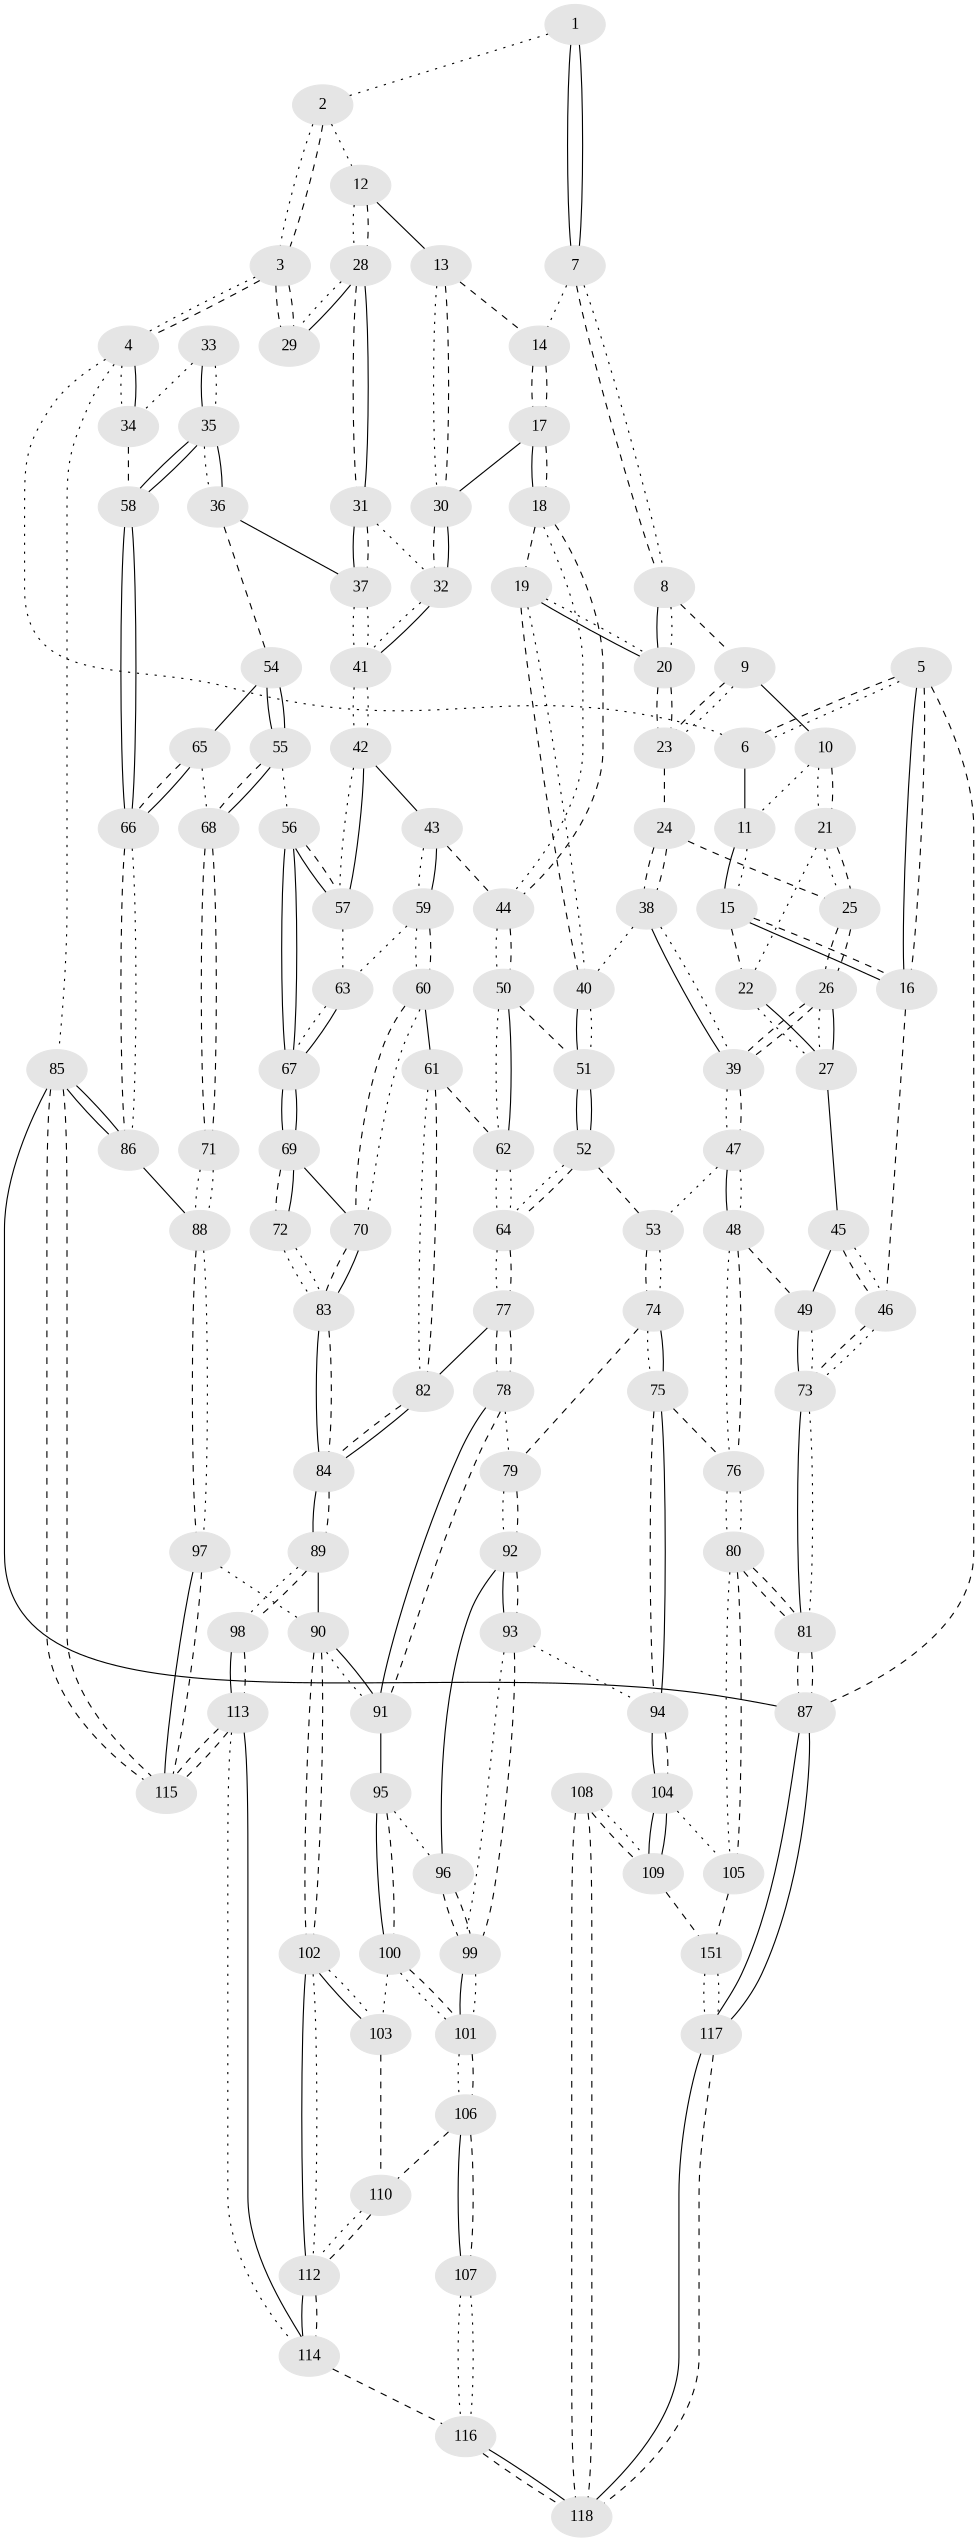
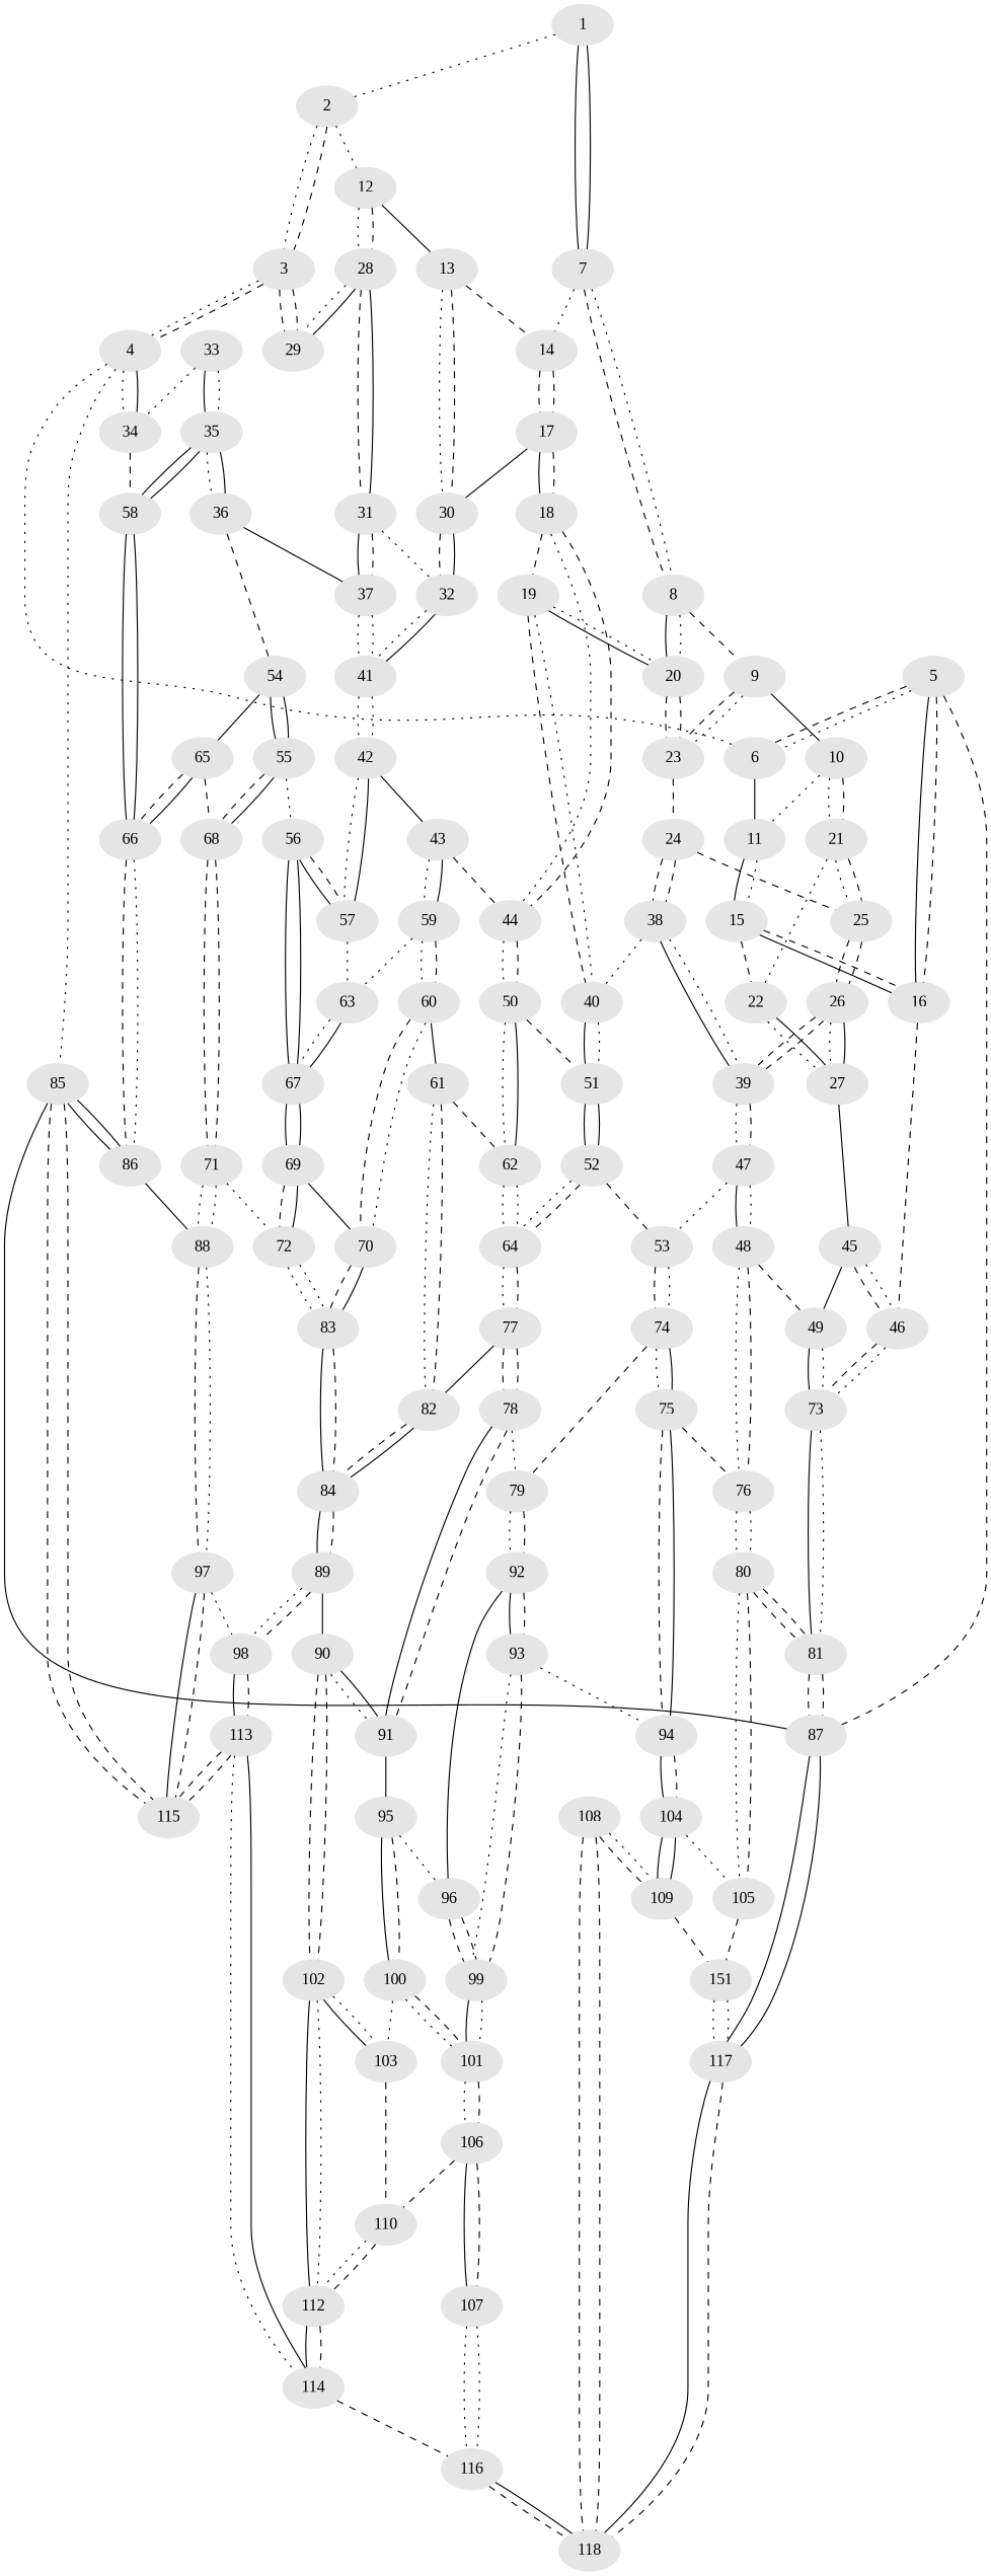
  graph {
    fontname="Liberation Serif"
    node [color=gray90 fontname="Liberation Serif" style=filled]
    edge [fontname="Liberation Serif" style=dashed]
    1
    2
    7
    3
    12
    8
    14
    4
    29
    13
    28
    34
    85
    6
    5
    16
    87
    58
    86
    115
    11
    46
    117
    15
    9
    20
    17
    10
    23
    21
    24
    22
    25
    30
    31
    32
    18
    27
    73
    19
    44
    40
    50
    51
    26
    45
    38
    39
    47
    49
    37
    41
    42
    33
    35
    36
    66
    54
    55
    65
    48
    53
    52
    43
    57
    59
    63
    60
    62
    81
    76
    74
    80
    64
    77
    75
    79
    56
    68
    67
    71
    69
    61
    70
    82
    83
    84
    78
    88
    72
    97
    94
    92
    104
    105
    91
    95
    93
    96
    n100 [label=151]
    89
    90
    98
    118
    102
    113
    103
    112
    100
    99
    101
    109
    114
    106
    110
    107
    116
    108
    1 -- 2 [style=dotted]
    1 -- 7 [style=solid]
    1 -- 7 [style=solid]
    2 -- 3 [style=dotted]
    2 -- 3
    2 -- 12 [style=dotted]
    7 -- 8
    7 -- 8 [style=dotted]
    7 -- 14 [style=dotted]
    3 -- 4 [style=dotted]
    3 -- 4
    3 -- 29
    3 -- 29
    12 -- 13 [style=solid]
    12 -- 28 [style=dotted]
    12 -- 28
    8 -- 9
    8 -- 20 [style=solid]
    8 -- 20 [style=dotted]
    14 -- 17
    14 -- 17
    4 -- 34 [style=dotted]
    4 -- 34 [style=solid]
    4 -- 85 [style=dotted]
    4 -- 6 [style=dotted]
    13 -- 14
    13 -- 30 [style=dotted]
    13 -- 30
    28 -- 29 [style=dotted]
    28 -- 29 [style=solid]
    28 -- 31
    28 -- 31 [style=solid]
    34 -- 58
    85 -- 87 [style=solid]
    85 -- 86 [style=solid]
    85 -- 86 [style=solid]
    85 -- 115
    85 -- 115
    6 -- 11 [style=solid]
    5 -- 6
    5 -- 6 [style=dotted]
    5 -- 16 [style=solid]
    5 -- 16
    5 -- 87
    16 -- 46
    87 -- 117 [style=solid]
    87 -- 117 [style=solid]
    58 -- 66 [style=solid]
    58 -- 66 [style=solid]
    86 -- 88 [style=solid]
    11 -- 15 [style=solid]
    11 -- 15 [style=dotted]
    46 -- 73
    46 -- 73 [style=dotted]
    117 -- 118 [style=solid]
    117 -- 118
    15 -- 16 [style=solid]
    15 -- 16
    15 -- 22
    9 -- 10 [style=solid]
    9 -- 23
    9 -- 23 [style=dotted]
    20 -- 23
    20 -- 23
    17 -- 30 [style=solid]
    17 -- 18 [style=solid]
    17 -- 18
    10 -- 11 [style=dotted]
    10 -- 21 [style=dotted]
    10 -- 21
    23 -- 24
    21 -- 22 [style=dotted]
    21 -- 25 [style=dotted]
    21 -- 25
    24 -- 25
    24 -- 38
    24 -- 38
    22 -- 27 [style=dotted]
    22 -- 27 [style=solid]
    25 -- 26
    25 -- 26
    30 -- 32
    30 -- 32 [style=solid]
    31 -- 32 [style=dotted]
    31 -- 37 [style=solid]
    31 -- 37
    32 -- 41 [style=dotted]
    32 -- 41 [style=solid]
    18 -- 19
    18 -- 44 [style=dotted]
    18 -- 44
    27 -- 45 [style=solid]
    73 -- 81 [style=solid]
    73 -- 81 [style=dotted]
    19 -- 20 [style=solid]
    19 -- 20 [style=dotted]
    19 -- 40
    19 -- 40 [style=dotted]
    44 -- 50 [style=dotted]
    44 -- 50
    40 -- 51 [style=solid]
    40 -- 51 [style=dotted]
    50 -- 51
    50 -- 62 [style=dotted]
    50 -- 62 [style=solid]
    51 -- 52 [style=solid]
    51 -- 52 [style=solid]
    26 -- 27 [style=dotted]
    26 -- 27 [style=solid]
    26 -- 39
    26 -- 39
    45 -- 46
    45 -- 46 [style=dotted]
    45 -- 49 [style=solid]
    38 -- 40 [style=dotted]
    38 -- 39 [style=solid]
    38 -- 39 [style=dotted]
    39 -- 47 [style=dotted]
    39 -- 47
    47 -- 48 [style=solid]
    47 -- 48 [style=dotted]
    47 -- 53 [style=dotted]
    49 -- 73 [style=solid]
    49 -- 73 [style=dotted]
    37 -- 41 [style=dotted]
    37 -- 41 [style=dotted]
    41 -- 42 [style=dotted]
    41 -- 42 [style=dotted]
    42 -- 43 [style=solid]
    42 -- 57 [style=dotted]
    42 -- 57 [style=solid]
    33 -- 34 [style=dotted]
    33 -- 35 [style=solid]
    33 -- 35 [style=dotted]
    35 -- 58 [style=solid]
    35 -- 58 [style=solid]
    35 -- 36 [style=dotted]
    35 -- 36 [style=solid]
    36 -- 37 [style=solid]
    36 -- 54
    66 -- 86
    66 -- 86 [style=dotted]
    54 -- 55 [style=solid]
    54 -- 55 [style=solid]
    54 -- 65 [style=solid]
    55 -- 56 [style=dotted]
    55 -- 68
    55 -- 68 [style=solid]
    65 -- 66
    65 -- 66 [style=solid]
-   65 -- 68 [style=dotted]
+   65 -- 68
    48 -- 49
    48 -- 76 [style=dotted]
    48 -- 76
    53 -- 74
    53 -- 74 [style=dotted]
    52 -- 53
    52 -- 64 [style=dotted]
    52 -- 64
    43 -- 44
    43 -- 59 [style=dotted]
    43 -- 59 [style=solid]
    57 -- 63 [style=dotted]
    59 -- 63 [style=dotted]
    59 -- 60 [style=dotted]
    59 -- 60
    63 -- 67 [style=dotted]
    63 -- 67 [style=solid]
    60 -- 61 [style=solid]
    60 -- 70
    60 -- 70 [style=dotted]
    62 -- 64 [style=dotted]
    62 -- 64 [style=dotted]
    81 -- 87
    81 -- 87
    76 -- 80 [style=dotted]
    76 -- 80 [style=dotted]
    74 -- 75 [style=dotted]
    74 -- 75 [style=solid]
    74 -- 79
    80 -- 81
    80 -- 81
    80 -- 105 [style=dotted]
    80 -- 105
    64 -- 77 [style=dotted]
    64 -- 77
    77 -- 82 [style=solid]
    77 -- 78
    77 -- 78
    75 -- 76
    75 -- 94
    75 -- 94 [style=solid]
    79 -- 92 [style=dotted]
    79 -- 92
    56 -- 57 [style=solid]
    56 -- 57
    56 -- 67 [style=solid]
    56 -- 67 [style=solid]
    68 -- 71
    68 -- 71
    67 -- 69 [style=solid]
    67 -- 69 [style=solid]
    71 -- 88 [style=dotted]
    71 -- 88 [style=dotted]
+   71 -- 72 [style=dotted]
    69 -- 70 [style=solid]
    69 -- 72
    69 -- 72 [style=solid]
    61 -- 62
    61 -- 82 [style=dotted]
    61 -- 82
    70 -- 83
    70 -- 83 [style=solid]
    82 -- 84
    82 -- 84 [style=solid]
    83 -- 84 [style=solid]
    83 -- 84
    84 -- 89 [style=solid]
    84 -- 89
    78 -- 79 [style=dotted]
    78 -- 91 [style=solid]
    78 -- 91
    88 -- 97
    88 -- 97 [style=dotted]
    72 -- 83 [style=dotted]
    72 -- 83 [style=dotted]
    97 -- 115 [style=solid]
    97 -- 115
-   97 -- 90 [style=dotted]
+   97 -- 98 [style=dotted]
    94 -- 104 [style=solid]
    94 -- 104
    92 -- 93 [style=solid]
    92 -- 93
    92 -- 96 [style=solid]
    104 -- 105 [style=dotted]
    104 -- 109 [style=solid]
    104 -- 109 [style=solid]
    105 -- n100
    91 -- 95 [style=solid]
    95 -- 96 [style=dotted]
    95 -- 100 [style=solid]
    95 -- 100
    93 -- 94 [style=dotted]
    93 -- 99 [style=dotted]
    93 -- 99
    96 -- 99
    96 -- 99
    n100 -- 117 [style=dotted]
    n100 -- 117 [style=dotted]
    89 -- 90 [style=solid]
    89 -- 98 [style=dotted]
    89 -- 98
    90 -- 91 [style=dotted]
    90 -- 91 [style=solid]
    90 -- 102
    90 -- 102
    98 -- 113 [style=solid]
    98 -- 113
    102 -- 103 [style=solid]
    102 -- 103 [style=dotted]
    102 -- 112 [style=solid]
    102 -- 112 [style=dotted]
    113 -- 115
    113 -- 115
    113 -- 114 [style=dotted]
    113 -- 114 [style=solid]
    103 -- 110
    112 -- 114 [style=solid]
    112 -- 114
    100 -- 103 [style=dotted]
    100 -- 101 [style=dotted]
    100 -- 101
    99 -- 101 [style=solid]
    99 -- 101 [style=dotted]
    101 -- 106 [style=dotted]
    101 -- 106
    109 -- n100
    114 -- 116
    106 -- 110
    106 -- 107 [style=solid]
    106 -- 107
    110 -- 112 [style=dotted]
    110 -- 112
    107 -- 116 [style=dotted]
    107 -- 116 [style=dotted]
    116 -- 118
    116 -- 118 [style=solid]
    108 -- 118
    108 -- 118
    108 -- 109
    108 -- 109 [style=dotted]
  }
